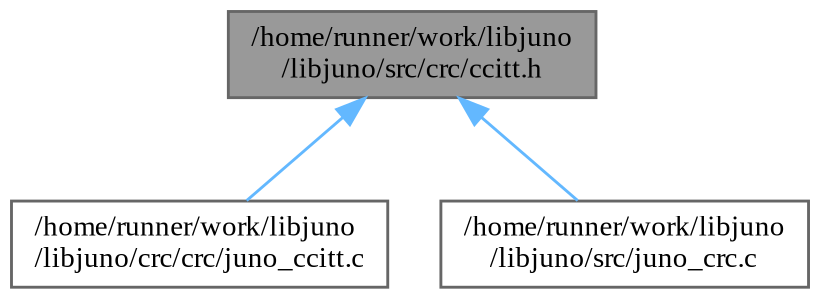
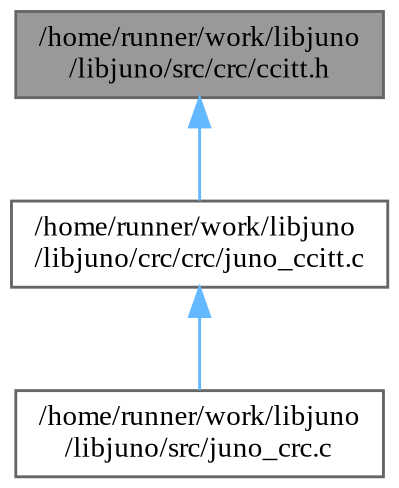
  digraph {
    fontname="Liberation Serif"
    node [color=grey40 fillcolor=white fontname="Liberation Serif" fontsize=10 shape=box style=filled]
    edge [color=steelblue1 dir=back fontname="Liberation Serif" fontsize=10 labelfontname=Helvetica labelfontsize=10 style=solid]
    n1 [color=gray40 fillcolor=grey60 fontcolor=black height=0.2 label="/home/runner/work/libjuno\l/libjuno/src/crc/ccitt.h" width=0.4]
    n2 [height=0.2 label="/home/runner/work/libjuno\l/libjuno/crc/crc/juno_ccitt.c" width=0.4]
    n3 [height=0.2 label="/home/runner/work/libjuno\l/libjuno/src/juno_crc.c" width=0.4]
    n1 -> n2
-   n1 -> n3
+   n2 -> n3
  }
